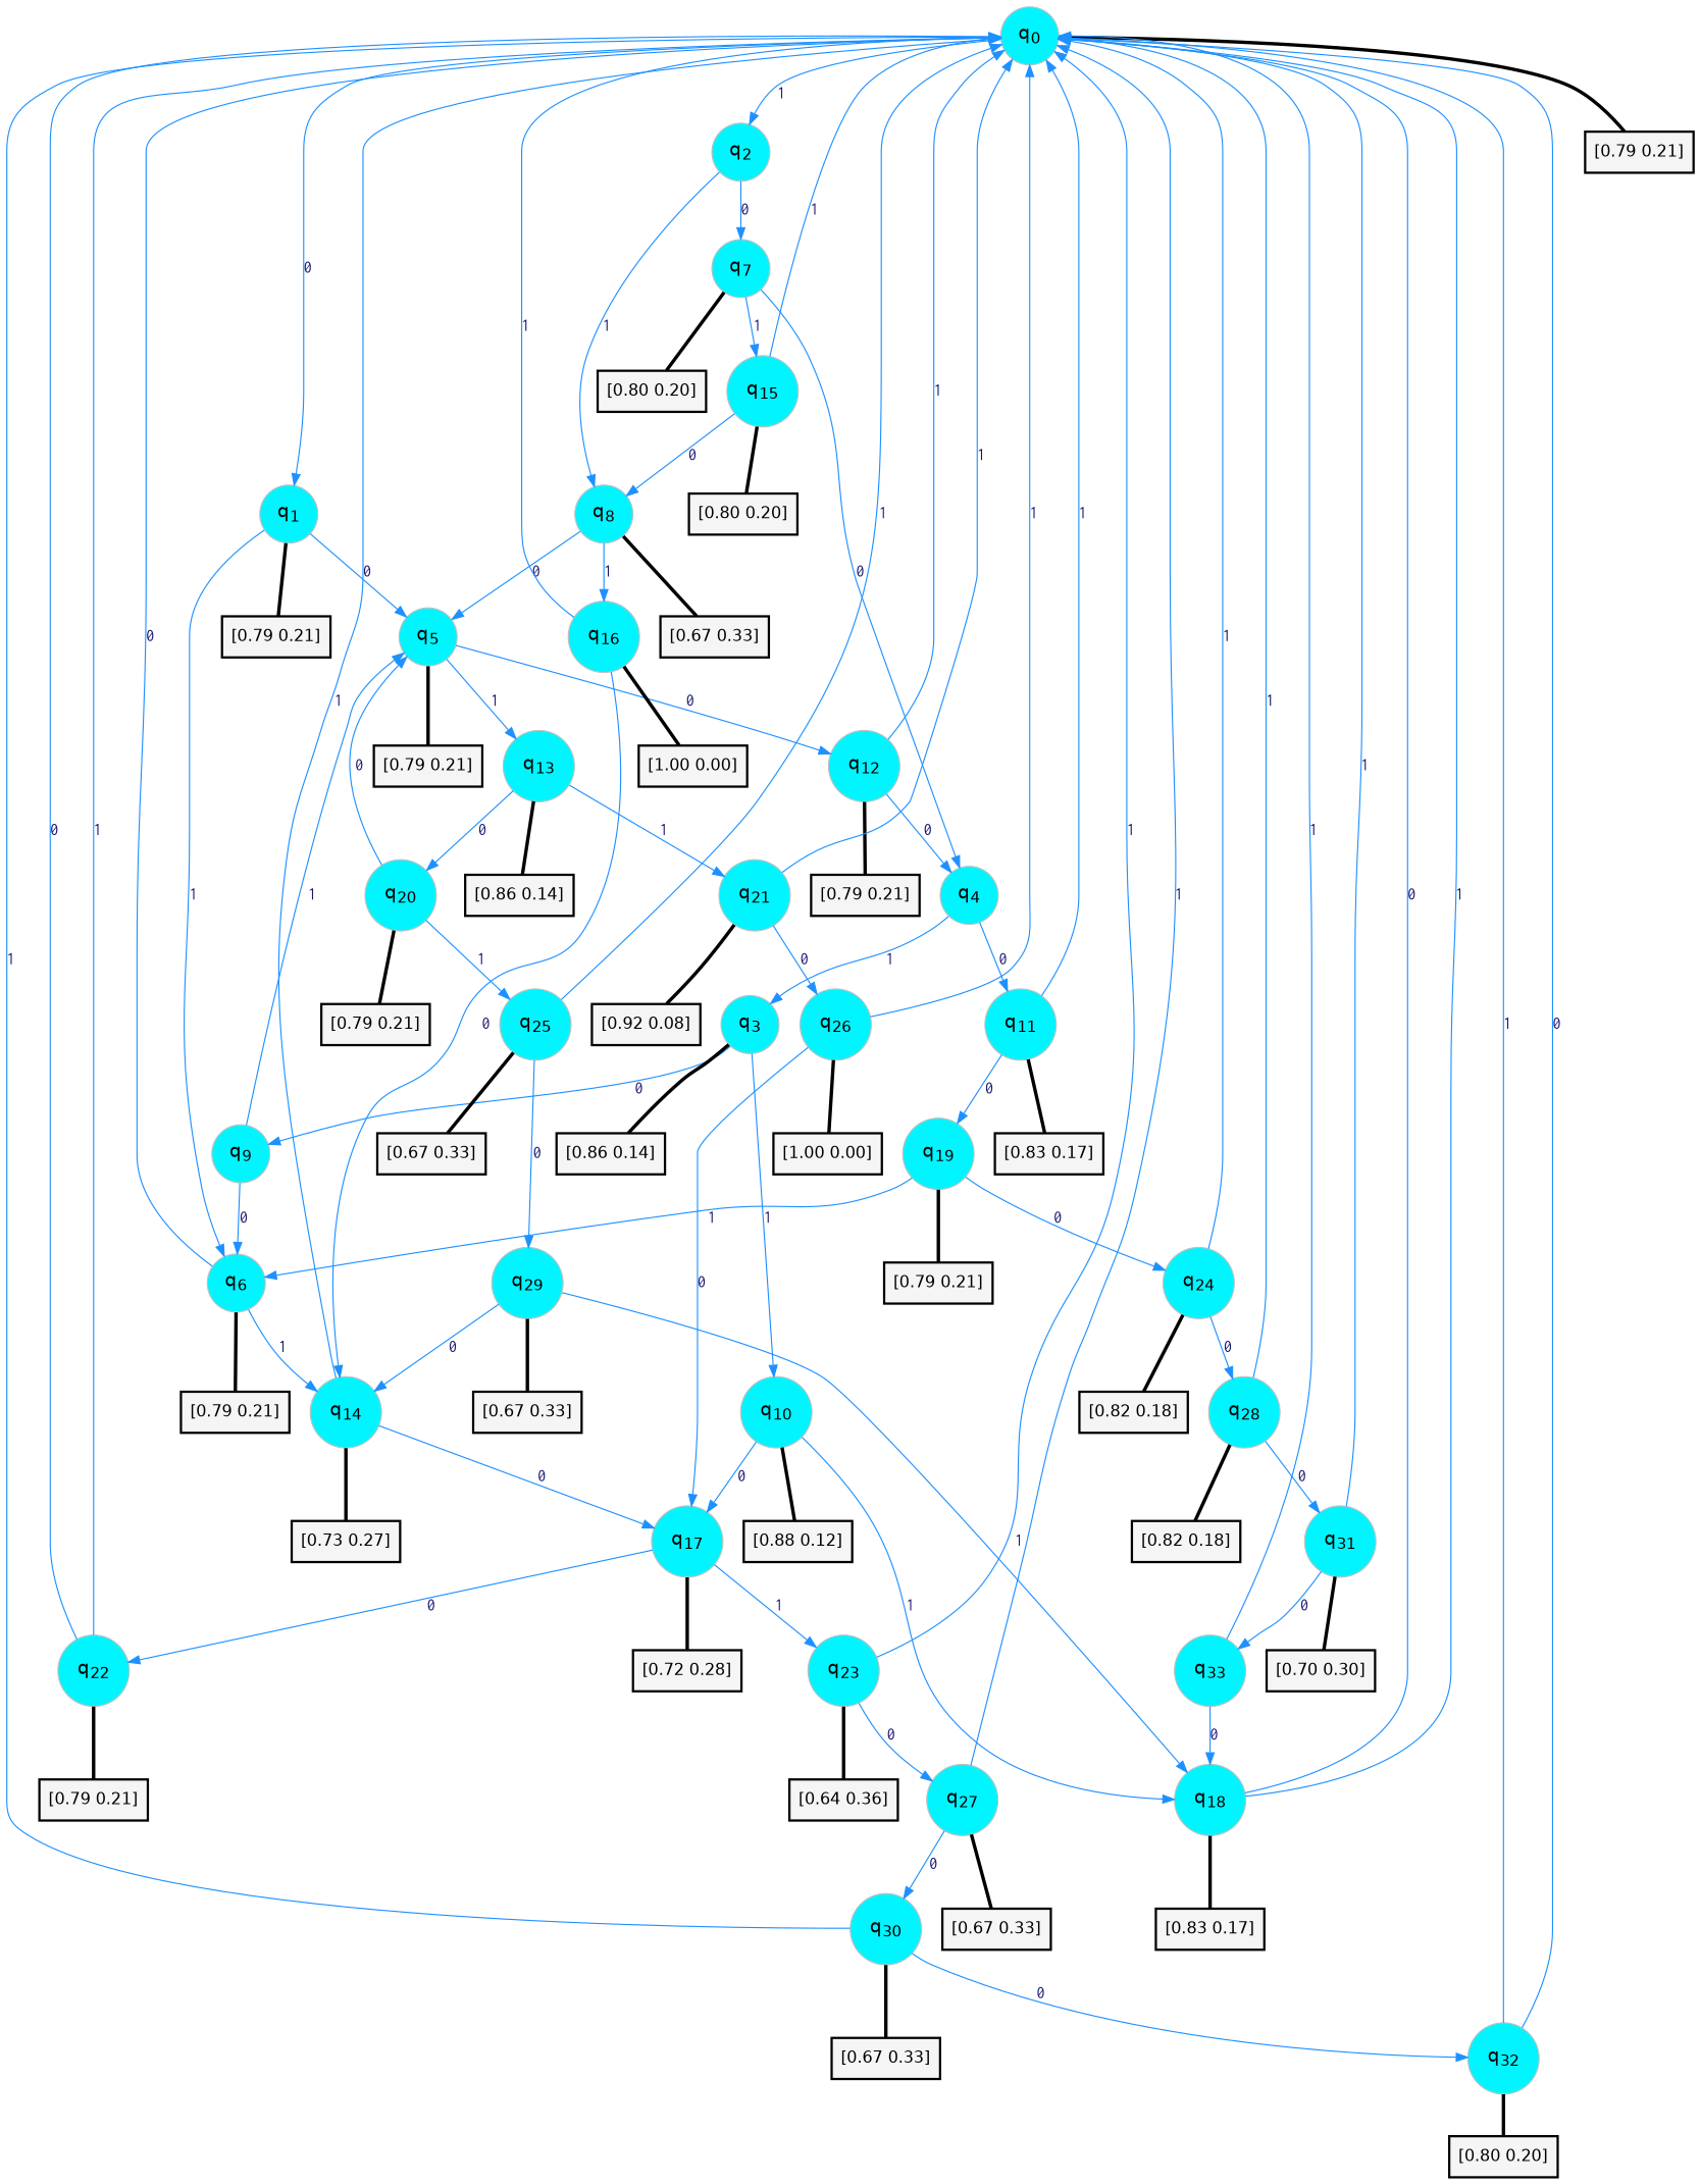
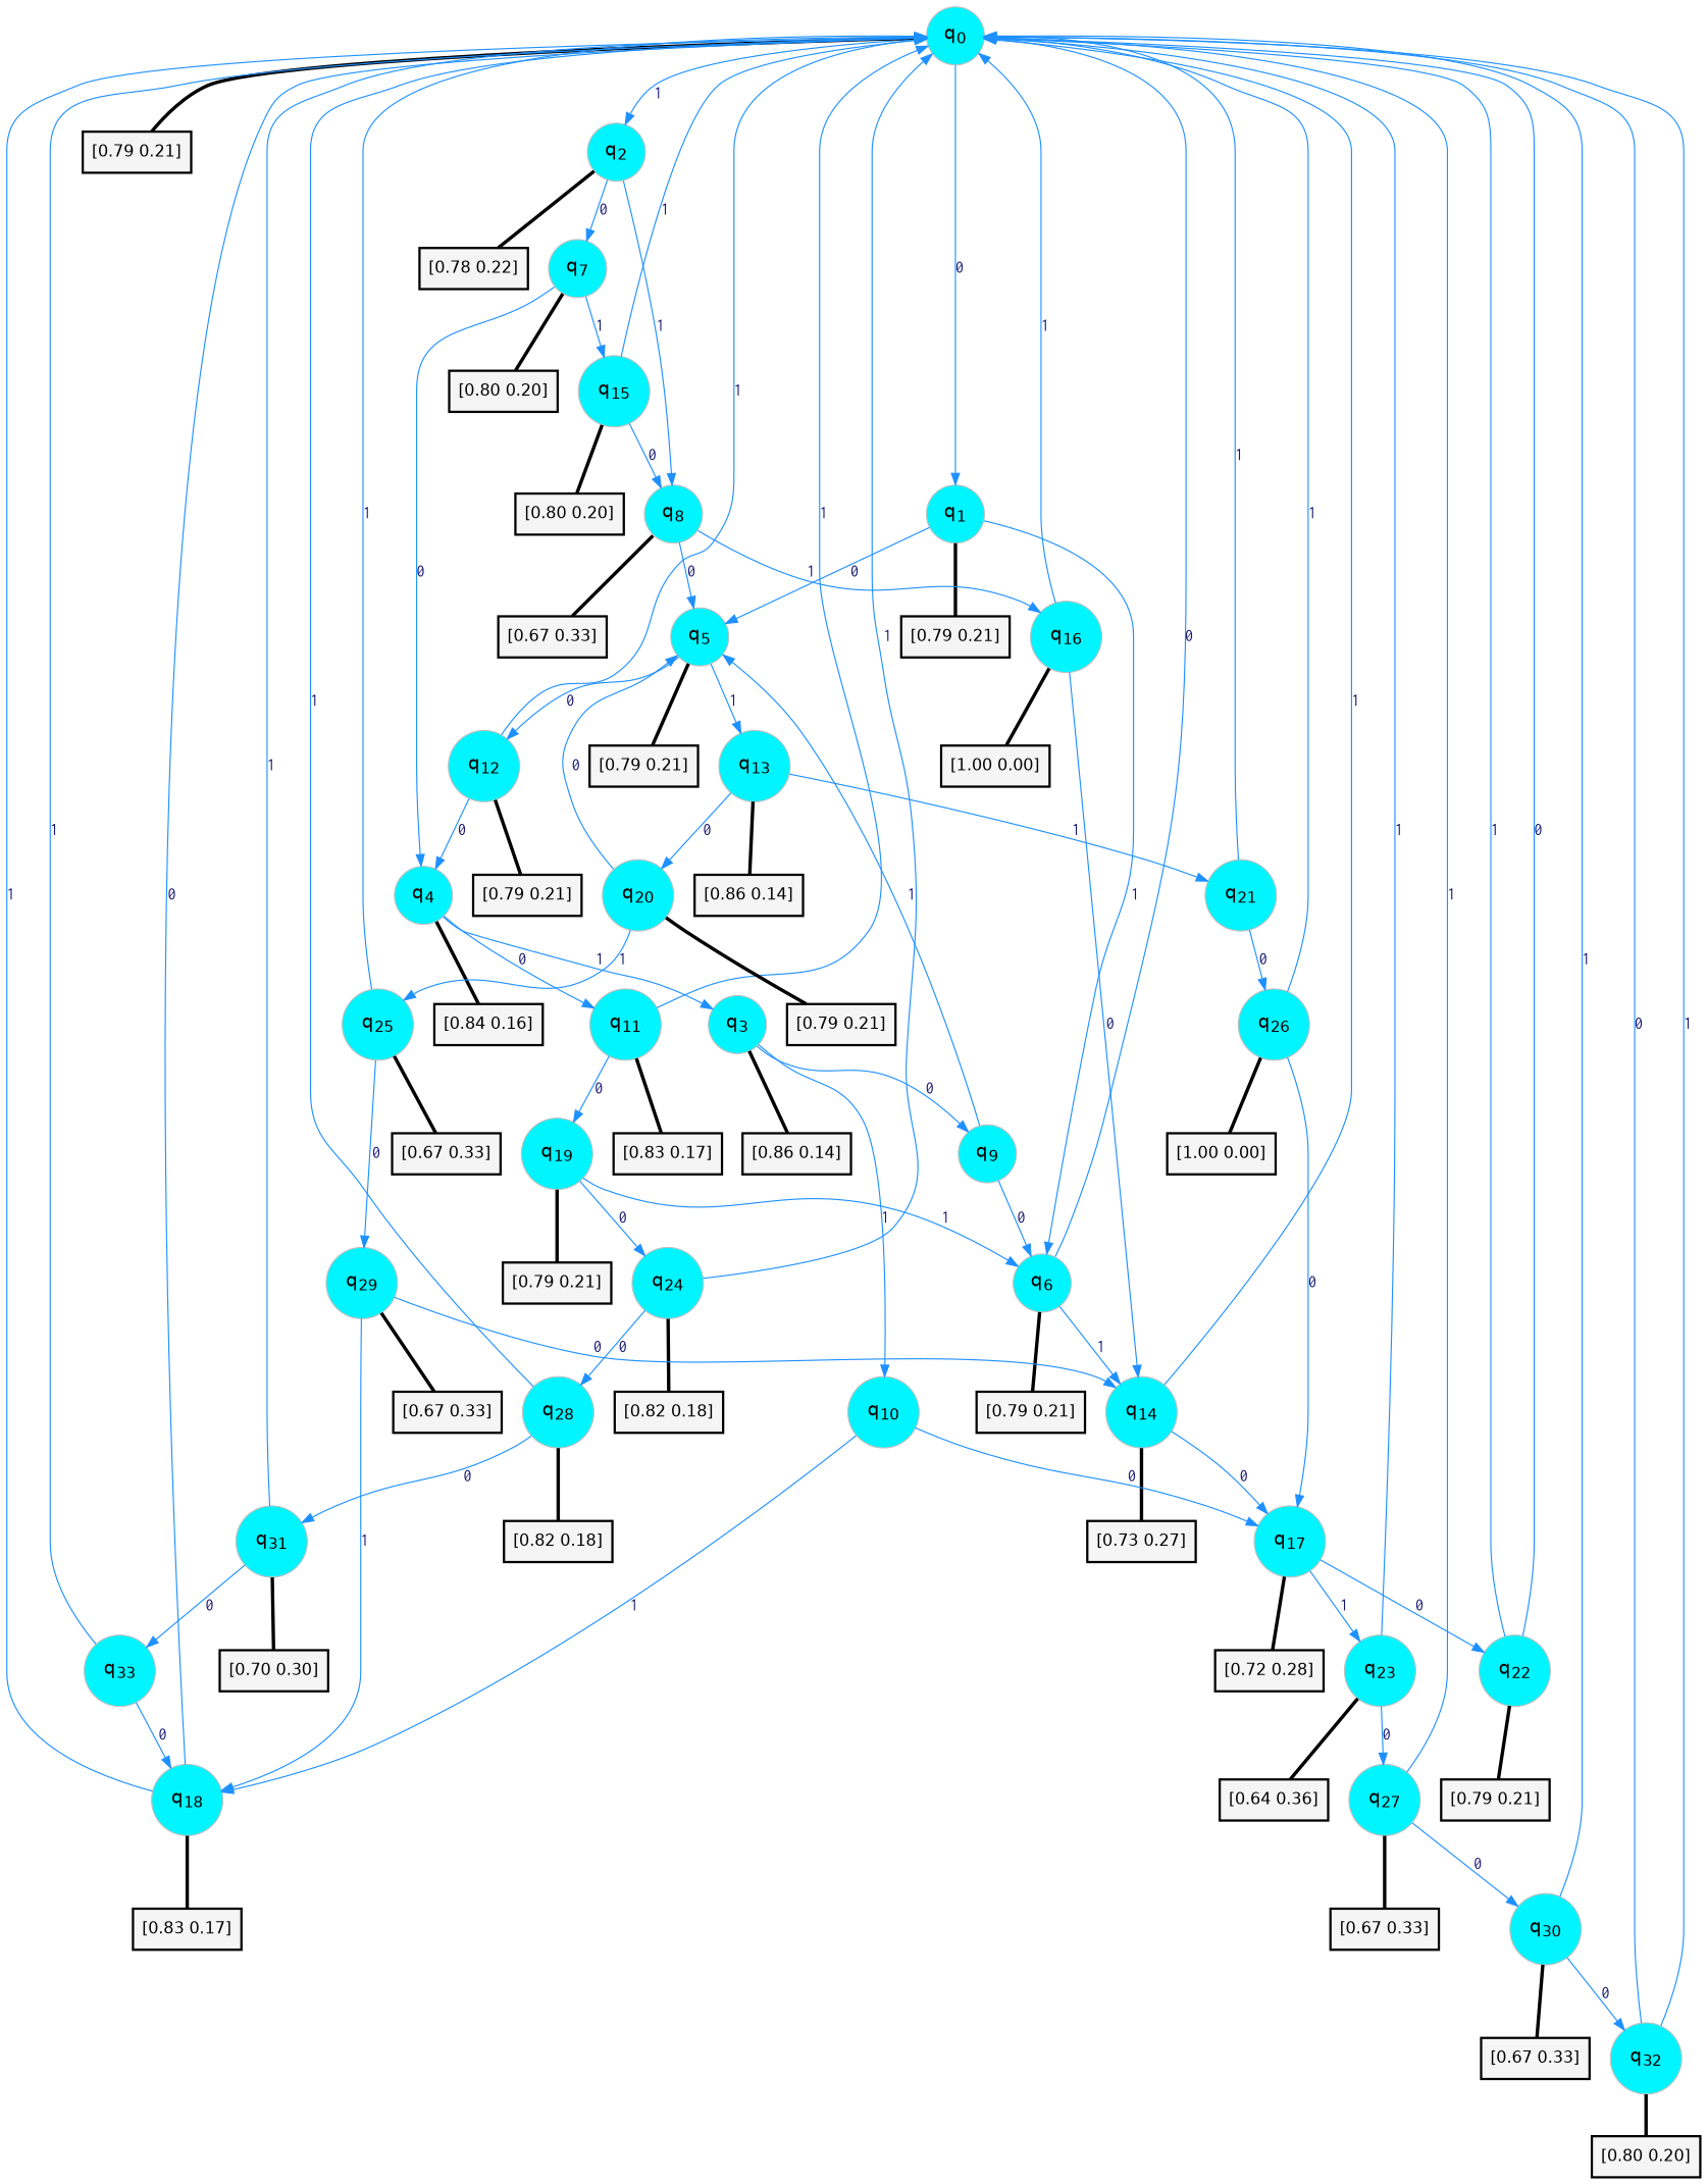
  digraph {
    rankdir=TD
    node [color=gray fillcolor=turquoise1 fontcolor=black fontname=Helvetica fontsize=16 fontweight=bold shape=circle style=filled]
    edge [arrowsize=1 color=dodgerblue1 fontcolor=midnightblue fontname=courier fontweight=bold penwidth=1 style=solid weight=20]
    n1 [label=<q<SUB>0</SUB>>]
    n2 [label=<q<SUB>1</SUB>>]
    n3 [label=<q<SUB>2</SUB>>]
    n4 [color=black fillcolor=whitesmoke fontsize=14 label="[0.79 0.21]" penwidth=2 shape=box]
    n5 [label=<q<SUB>5</SUB>>]
    n6 [label=<q<SUB>6</SUB>>]
    n7 [color=black fillcolor=whitesmoke fontsize=14 label="[0.79 0.21]" penwidth=2 shape=box]
    n8 [label=<q<SUB>7</SUB>>]
    n9 [label=<q<SUB>8</SUB>>]
+   n10 [color=black fillcolor=whitesmoke fontsize=14 label="[0.78 0.22]" penwidth=2 shape=box]
    n11 [label=<q<SUB>12</SUB>>]
    n12 [label=<q<SUB>13</SUB>>]
    n13 [color=black fillcolor=whitesmoke fontsize=14 label="[0.79 0.21]" penwidth=2 shape=box]
    n14 [label=<q<SUB>14</SUB>>]
    n15 [color=black fillcolor=whitesmoke fontsize=14 label="[0.79 0.21]" penwidth=2 shape=box]
    n16 [label=<q<SUB>4</SUB>>]
    n17 [label=<q<SUB>15</SUB>>]
    n18 [color=black fillcolor=whitesmoke fontsize=14 label="[0.80 0.20]" penwidth=2 shape=box]
    n19 [label=<q<SUB>16</SUB>>]
    n20 [color=black fillcolor=whitesmoke fontsize=14 label="[0.67 0.33]" penwidth=2 shape=box]
    n21 [label=<q<SUB>3</SUB>>]
    n22 [label=<q<SUB>9</SUB>>]
    n23 [label=<q<SUB>10</SUB>>]
    n24 [color=black fillcolor=whitesmoke fontsize=14 label="[0.86 0.14]" penwidth=2 shape=box]
    n25 [label=<q<SUB>17</SUB>>]
    n26 [label=<q<SUB>18</SUB>>]
-   n27 [color=black fillcolor=whitesmoke fontsize=14 label="[0.88 0.12]" penwidth=2 shape=box]
    n28 [label=<q<SUB>11</SUB>>]
+   n29 [color=black fillcolor=whitesmoke fontsize=14 label="[0.84 0.16]" penwidth=2 shape=box]
    n30 [label=<q<SUB>19</SUB>>]
    n31 [color=black fillcolor=whitesmoke fontsize=14 label="[0.83 0.17]" penwidth=2 shape=box]
    n32 [color=black fillcolor=whitesmoke fontsize=14 label="[0.79 0.21]" penwidth=2 shape=box]
    n33 [label=<q<SUB>20</SUB>>]
    n34 [label=<q<SUB>21</SUB>>]
    n35 [color=black fillcolor=whitesmoke fontsize=14 label="[0.86 0.14]" penwidth=2 shape=box]
    n36 [color=black fillcolor=whitesmoke fontsize=14 label="[0.73 0.27]" penwidth=2 shape=box]
    n37 [color=black fillcolor=whitesmoke fontsize=14 label="[0.80 0.20]" penwidth=2 shape=box]
    n38 [color=black fillcolor=whitesmoke fontsize=14 label="[1.00 0.00]" penwidth=2 shape=box]
    n39 [label=<q<SUB>22</SUB>>]
    n40 [label=<q<SUB>23</SUB>>]
    n41 [color=black fillcolor=whitesmoke fontsize=14 label="[0.72 0.28]" penwidth=2 shape=box]
    n42 [color=black fillcolor=whitesmoke fontsize=14 label="[0.83 0.17]" penwidth=2 shape=box]
    n43 [label=<q<SUB>24</SUB>>]
    n44 [color=black fillcolor=whitesmoke fontsize=14 label="[0.79 0.21]" penwidth=2 shape=box]
    n45 [label=<q<SUB>25</SUB>>]
    n46 [color=black fillcolor=whitesmoke fontsize=14 label="[0.79 0.21]" penwidth=2 shape=box]
    n47 [label=<q<SUB>26</SUB>>]
-   n48 [color=black fillcolor=whitesmoke fontsize=14 label="[0.92 0.08]" penwidth=2 shape=box]
    n49 [color=black fillcolor=whitesmoke fontsize=14 label="[0.79 0.21]" penwidth=2 shape=box]
    n50 [label=<q<SUB>27</SUB>>]
    n51 [color=black fillcolor=whitesmoke fontsize=14 label="[0.64 0.36]" penwidth=2 shape=box]
    n52 [label=<q<SUB>28</SUB>>]
    n53 [color=black fillcolor=whitesmoke fontsize=14 label="[0.82 0.18]" penwidth=2 shape=box]
    n54 [label=<q<SUB>29</SUB>>]
    n55 [color=black fillcolor=whitesmoke fontsize=14 label="[0.67 0.33]" penwidth=2 shape=box]
    n56 [color=black fillcolor=whitesmoke fontsize=14 label="[1.00 0.00]" penwidth=2 shape=box]
    n57 [label=<q<SUB>30</SUB>>]
    n58 [color=black fillcolor=whitesmoke fontsize=14 label="[0.67 0.33]" penwidth=2 shape=box]
    n59 [label=<q<SUB>31</SUB>>]
    n60 [color=black fillcolor=whitesmoke fontsize=14 label="[0.82 0.18]" penwidth=2 shape=box]
    n61 [color=black fillcolor=whitesmoke fontsize=14 label="[0.67 0.33]" penwidth=2 shape=box]
    n62 [label=<q<SUB>32</SUB>>]
    n63 [color=black fillcolor=whitesmoke fontsize=14 label="[0.67 0.33]" penwidth=2 shape=box]
    n64 [label=<q<SUB>33</SUB>>]
    n65 [color=black fillcolor=whitesmoke fontsize=14 label="[0.70 0.30]" penwidth=2 shape=box]
    n66 [color=black fillcolor=whitesmoke fontsize=14 label="[0.80 0.20]" penwidth=2 shape=box]
    n1 -> n2 [label=0]
    n1 -> n3 [label=1]
    n1 -> n4 [arrowhead=none color=black penwidth=3]
    n2 -> n5 [label=0]
    n2 -> n6 [label=1]
    n2 -> n7 [arrowhead=none color=black penwidth=3]
    n3 -> n8 [label=0]
    n3 -> n9 [label=1]
+   n3 -> n10 [arrowhead=none color=black penwidth=3]
    n5 -> n11 [label=0]
    n5 -> n12 [label=1]
    n5 -> n13 [arrowhead=none color=black penwidth=3]
    n6 -> n1 [label=0]
    n6 -> n14 [label=1]
    n6 -> n15 [arrowhead=none color=black penwidth=3]
    n8 -> n16 [label=0]
    n8 -> n17 [label=1]
    n8 -> n18 [arrowhead=none color=black penwidth=3]
    n9 -> n5 [label=0]
    n9 -> n19 [label=1]
    n9 -> n20 [arrowhead=none color=black penwidth=3]
    n11 -> n1 [label=1]
    n11 -> n16 [label=0]
    n11 -> n32 [arrowhead=none color=black penwidth=3]
    n12 -> n33 [label=0]
    n12 -> n34 [label=1]
    n12 -> n35 [arrowhead=none color=black penwidth=3]
    n14 -> n1 [label=1]
    n14 -> n25 [label=0]
    n14 -> n36 [arrowhead=none color=black penwidth=3]
    n16 -> n21 [label=1]
    n16 -> n28 [label=0]
+   n16 -> n29 [arrowhead=none color=black penwidth=3]
    n17 -> n1 [label=1]
    n17 -> n9 [label=0]
    n17 -> n37 [arrowhead=none color=black penwidth=3]
    n19 -> n1 [label=1]
    n19 -> n14 [label=0]
    n19 -> n38 [arrowhead=none color=black penwidth=3]
    n21 -> n22 [label=0]
    n21 -> n23 [label=1]
    n21 -> n24 [arrowhead=none color=black penwidth=3]
    n22 -> n5 [label=1]
    n22 -> n6 [label=0]
    n23 -> n25 [label=0]
    n23 -> n26 [label=1]
-   n23 -> n27 [arrowhead=none color=black penwidth=3]
    n25 -> n39 [label=0]
    n25 -> n40 [label=1]
    n25 -> n41 [arrowhead=none color=black penwidth=3]
    n26 -> n1 [label=0]
    n26 -> n1 [label=1]
    n26 -> n42 [arrowhead=none color=black penwidth=3]
    n28 -> n1 [label=1]
    n28 -> n30 [label=0]
    n28 -> n31 [arrowhead=none color=black penwidth=3]
    n30 -> n6 [label=1]
    n30 -> n43 [label=0]
    n30 -> n44 [arrowhead=none color=black penwidth=3]
    n33 -> n5 [label=0]
    n33 -> n45 [label=1]
    n33 -> n46 [arrowhead=none color=black penwidth=3]
    n34 -> n1 [label=1]
    n34 -> n47 [label=0]
-   n34 -> n48 [arrowhead=none color=black penwidth=3]
    n39 -> n1 [label=0]
    n39 -> n1 [label=1]
    n39 -> n49 [arrowhead=none color=black penwidth=3]
    n40 -> n1 [label=1]
    n40 -> n50 [label=0]
    n40 -> n51 [arrowhead=none color=black penwidth=3]
    n43 -> n1 [label=1]
    n43 -> n52 [label=0]
    n43 -> n53 [arrowhead=none color=black penwidth=3]
    n45 -> n1 [label=1]
    n45 -> n54 [label=0]
    n45 -> n55 [arrowhead=none color=black penwidth=3]
    n47 -> n1 [label=1]
    n47 -> n25 [label=0]
    n47 -> n56 [arrowhead=none color=black penwidth=3]
    n50 -> n1 [label=1]
    n50 -> n57 [label=0]
    n50 -> n58 [arrowhead=none color=black penwidth=3]
    n52 -> n1 [label=1]
    n52 -> n59 [label=0]
    n52 -> n60 [arrowhead=none color=black penwidth=3]
    n54 -> n14 [label=0]
    n54 -> n26 [label=1]
    n54 -> n61 [arrowhead=none color=black penwidth=3]
    n57 -> n1 [label=1]
    n57 -> n62 [label=0]
    n57 -> n63 [arrowhead=none color=black penwidth=3]
    n59 -> n1 [label=1]
    n59 -> n64 [label=0]
    n59 -> n65 [arrowhead=none color=black penwidth=3]
    n62 -> n1 [label=0]
    n62 -> n1 [label=1]
    n62 -> n66 [arrowhead=none color=black penwidth=3]
    n64 -> n1 [label=1]
    n64 -> n26 [label=0]
  }
